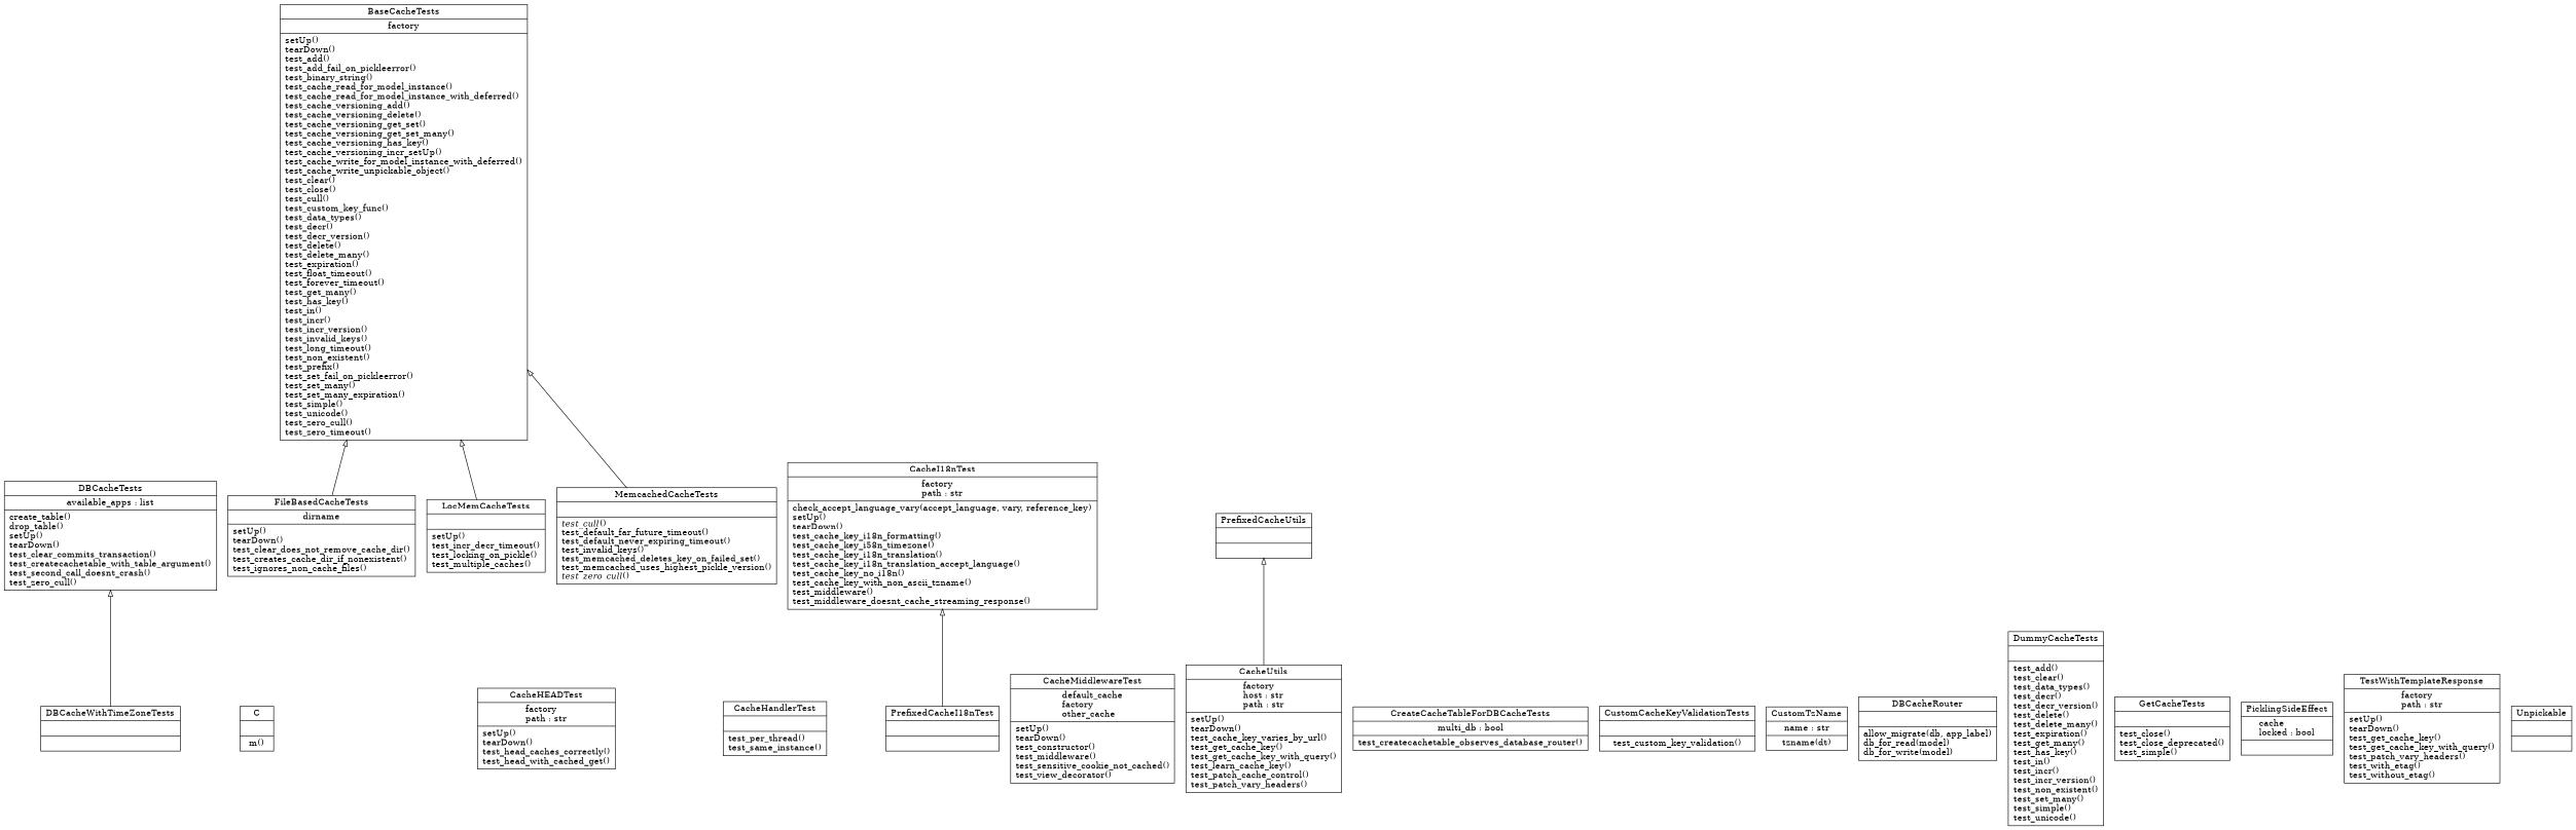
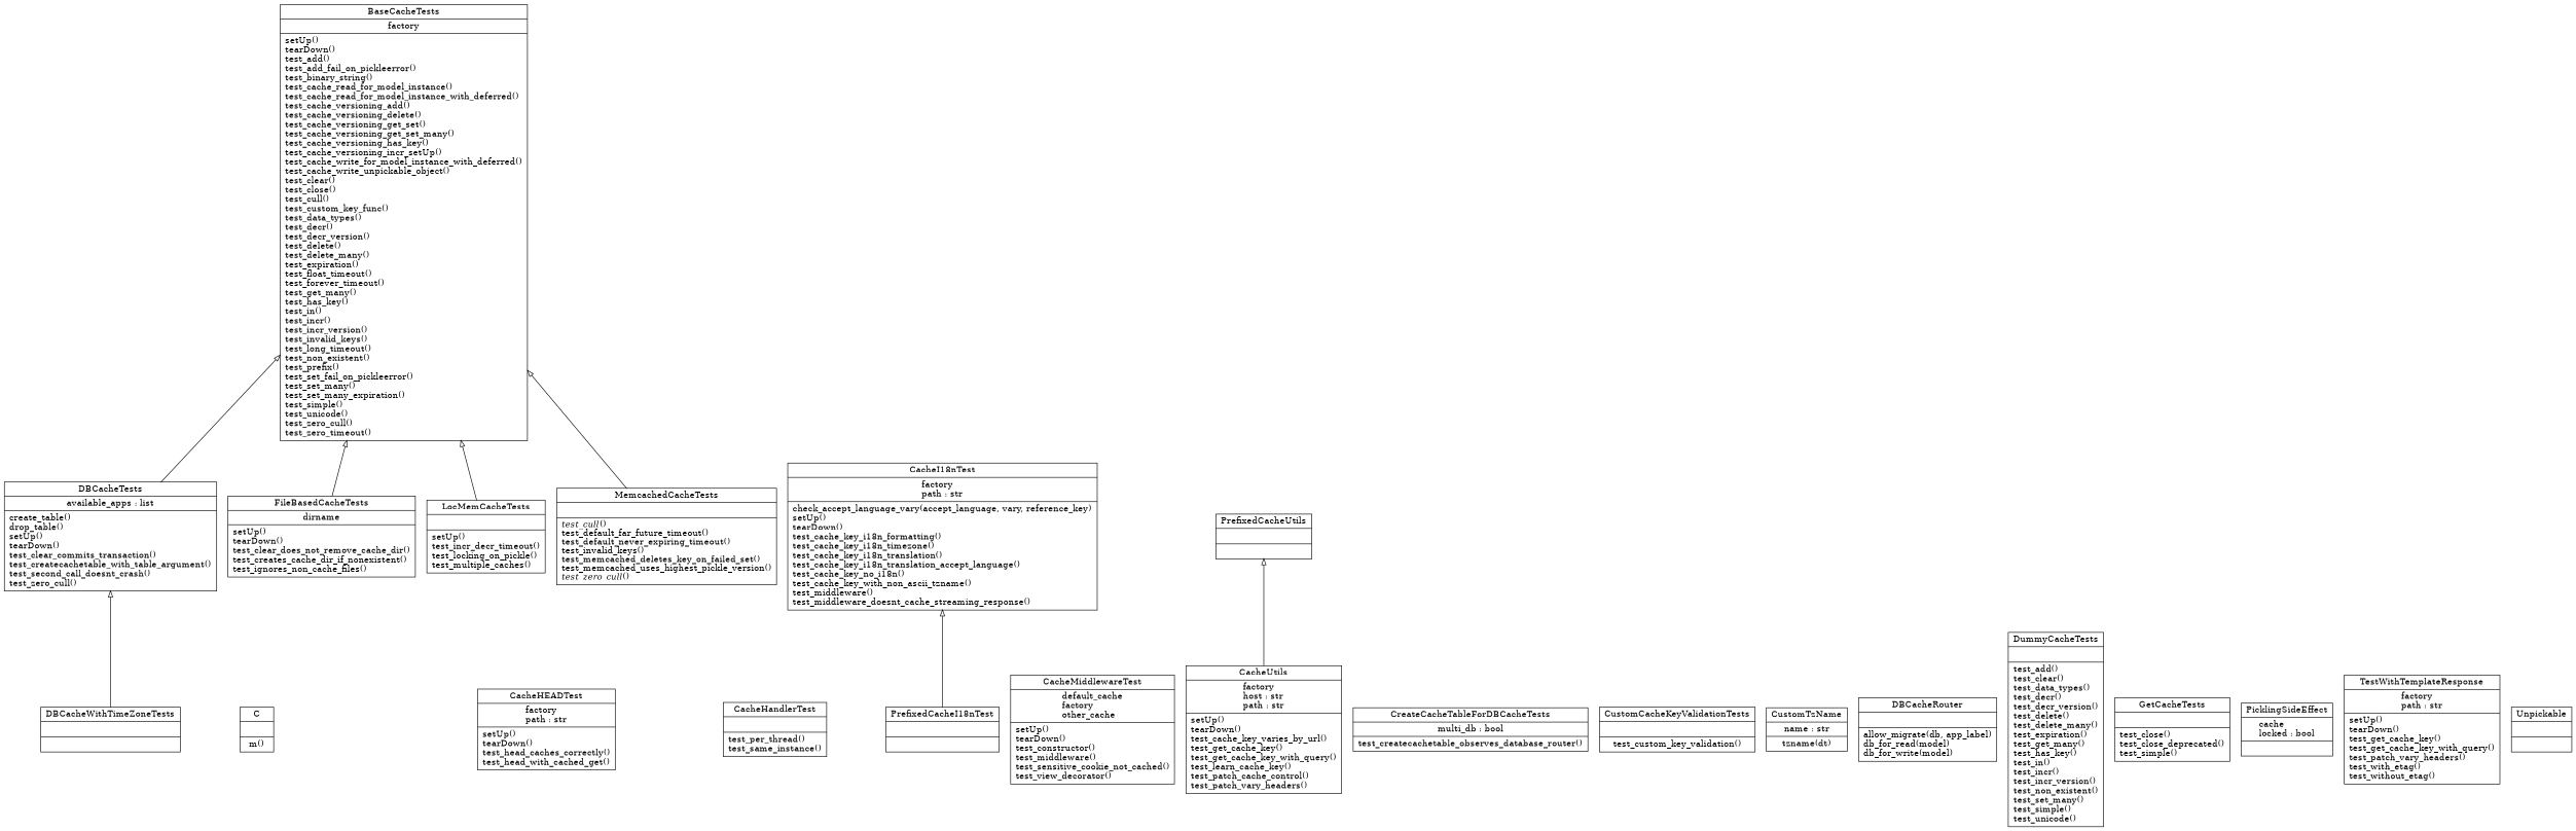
  digraph {
    rankdir=BT
    node [color=black fontcolor=black shape=record style=solid]
    edge [arrowhead=empty arrowtail=none]
    n1 [label=<{BaseCacheTests|factory<br ALIGN="LEFT"/>|setUp()<br ALIGN="LEFT"/>tearDown()<br ALIGN="LEFT"/>test_add()<br ALIGN="LEFT"/>test_add_fail_on_pickleerror()<br ALIGN="LEFT"/>test_binary_string()<br ALIGN="LEFT"/>test_cache_read_for_model_instance()<br ALIGN="LEFT"/>test_cache_read_for_model_instance_with_deferred()<br ALIGN="LEFT"/>test_cache_versioning_add()<br ALIGN="LEFT"/>test_cache_versioning_delete()<br ALIGN="LEFT"/>test_cache_versioning_get_set()<br ALIGN="LEFT"/>test_cache_versioning_get_set_many()<br ALIGN="LEFT"/>test_cache_versioning_has_key()<br ALIGN="LEFT"/>test_cache_versioning_incr_setUp()<br ALIGN="LEFT"/>test_cache_write_for_model_instance_with_deferred()<br ALIGN="LEFT"/>test_cache_write_unpickable_object()<br ALIGN="LEFT"/>test_clear()<br ALIGN="LEFT"/>test_close()<br ALIGN="LEFT"/>test_cull()<br ALIGN="LEFT"/>test_custom_key_func()<br ALIGN="LEFT"/>test_data_types()<br ALIGN="LEFT"/>test_decr()<br ALIGN="LEFT"/>test_decr_version()<br ALIGN="LEFT"/>test_delete()<br ALIGN="LEFT"/>test_delete_many()<br ALIGN="LEFT"/>test_expiration()<br ALIGN="LEFT"/>test_float_timeout()<br ALIGN="LEFT"/>test_forever_timeout()<br ALIGN="LEFT"/>test_get_many()<br ALIGN="LEFT"/>test_has_key()<br ALIGN="LEFT"/>test_in()<br ALIGN="LEFT"/>test_incr()<br ALIGN="LEFT"/>test_incr_version()<br ALIGN="LEFT"/>test_invalid_keys()<br ALIGN="LEFT"/>test_long_timeout()<br ALIGN="LEFT"/>test_non_existent()<br ALIGN="LEFT"/>test_prefix()<br ALIGN="LEFT"/>test_set_fail_on_pickleerror()<br ALIGN="LEFT"/>test_set_many()<br ALIGN="LEFT"/>test_set_many_expiration()<br ALIGN="LEFT"/>test_simple()<br ALIGN="LEFT"/>test_unicode()<br ALIGN="LEFT"/>test_zero_cull()<br ALIGN="LEFT"/>test_zero_timeout()<br ALIGN="LEFT"/>}>]
    n2 [label=<{C|<br ALIGN="LEFT"/>|m()<br ALIGN="LEFT"/>}>]
    n3 [label=<{CacheHEADTest|factory<br ALIGN="LEFT"/>path : str<br ALIGN="LEFT"/>|setUp()<br ALIGN="LEFT"/>tearDown()<br ALIGN="LEFT"/>test_head_caches_correctly()<br ALIGN="LEFT"/>test_head_with_cached_get()<br ALIGN="LEFT"/>}>]
    n4 [label=<{CacheHandlerTest|<br ALIGN="LEFT"/>|test_per_thread()<br ALIGN="LEFT"/>test_same_instance()<br ALIGN="LEFT"/>}>]
-   n5 [label=<{CacheI18nTest|factory<br ALIGN="LEFT"/>path : str<br ALIGN="LEFT"/>|check_accept_language_vary(accept_language, vary, reference_key)<br ALIGN="LEFT"/>setUp()<br ALIGN="LEFT"/>tearDown()<br ALIGN="LEFT"/>test_cache_key_i18n_formatting()<br ALIGN="LEFT"/>test_cache_key_i58n_timezone()<br ALIGN="LEFT"/>test_cache_key_i18n_translation()<br ALIGN="LEFT"/>test_cache_key_i18n_translation_accept_language()<br ALIGN="LEFT"/>test_cache_key_no_i18n()<br ALIGN="LEFT"/>test_cache_key_with_non_ascii_tzname()<br ALIGN="LEFT"/>test_middleware()<br ALIGN="LEFT"/>test_middleware_doesnt_cache_streaming_response()<br ALIGN="LEFT"/>}>]
+   n5 [label=<{CacheI18nTest|factory<br ALIGN="LEFT"/>path : str<br ALIGN="LEFT"/>|check_accept_language_vary(accept_language, vary, reference_key)<br ALIGN="LEFT"/>setUp()<br ALIGN="LEFT"/>tearDown()<br ALIGN="LEFT"/>test_cache_key_i18n_formatting()<br ALIGN="LEFT"/>test_cache_key_i18n_timezone()<br ALIGN="LEFT"/>test_cache_key_i18n_translation()<br ALIGN="LEFT"/>test_cache_key_i18n_translation_accept_language()<br ALIGN="LEFT"/>test_cache_key_no_i18n()<br ALIGN="LEFT"/>test_cache_key_with_non_ascii_tzname()<br ALIGN="LEFT"/>test_middleware()<br ALIGN="LEFT"/>test_middleware_doesnt_cache_streaming_response()<br ALIGN="LEFT"/>}>]
    n6 [label=<{CacheMiddlewareTest|default_cache<br ALIGN="LEFT"/>factory<br ALIGN="LEFT"/>other_cache<br ALIGN="LEFT"/>|setUp()<br ALIGN="LEFT"/>tearDown()<br ALIGN="LEFT"/>test_constructor()<br ALIGN="LEFT"/>test_middleware()<br ALIGN="LEFT"/>test_sensitive_cookie_not_cached()<br ALIGN="LEFT"/>test_view_decorator()<br ALIGN="LEFT"/>}>]
    n7 [label=<{CacheUtils|factory<br ALIGN="LEFT"/>host : str<br ALIGN="LEFT"/>path : str<br ALIGN="LEFT"/>|setUp()<br ALIGN="LEFT"/>tearDown()<br ALIGN="LEFT"/>test_cache_key_varies_by_url()<br ALIGN="LEFT"/>test_get_cache_key()<br ALIGN="LEFT"/>test_get_cache_key_with_query()<br ALIGN="LEFT"/>test_learn_cache_key()<br ALIGN="LEFT"/>test_patch_cache_control()<br ALIGN="LEFT"/>test_patch_vary_headers()<br ALIGN="LEFT"/>}>]
    n8 [label=<{PrefixedCacheUtils|<br ALIGN="LEFT"/>|}>]
    n9 [label=<{CreateCacheTableForDBCacheTests|multi_db : bool<br ALIGN="LEFT"/>|test_createcachetable_observes_database_router()<br ALIGN="LEFT"/>}>]
    n10 [label=<{CustomCacheKeyValidationTests|<br ALIGN="LEFT"/>|test_custom_key_validation()<br ALIGN="LEFT"/>}>]
    n11 [label=<{CustomTzName|name : str<br ALIGN="LEFT"/>|tzname(dt)<br ALIGN="LEFT"/>}>]
    n12 [label=<{DBCacheRouter|<br ALIGN="LEFT"/>|allow_migrate(db, app_label)<br ALIGN="LEFT"/>db_for_read(model)<br ALIGN="LEFT"/>db_for_write(model)<br ALIGN="LEFT"/>}>]
    n13 [label=<{DBCacheTests|available_apps : list<br ALIGN="LEFT"/>|create_table()<br ALIGN="LEFT"/>drop_table()<br ALIGN="LEFT"/>setUp()<br ALIGN="LEFT"/>tearDown()<br ALIGN="LEFT"/>test_clear_commits_transaction()<br ALIGN="LEFT"/>test_createcachetable_with_table_argument()<br ALIGN="LEFT"/>test_second_call_doesnt_crash()<br ALIGN="LEFT"/>test_zero_cull()<br ALIGN="LEFT"/>}>]
    n14 [label=<{DBCacheWithTimeZoneTests|<br ALIGN="LEFT"/>|}>]
    n15 [label=<{DummyCacheTests|<br ALIGN="LEFT"/>|test_add()<br ALIGN="LEFT"/>test_clear()<br ALIGN="LEFT"/>test_data_types()<br ALIGN="LEFT"/>test_decr()<br ALIGN="LEFT"/>test_decr_version()<br ALIGN="LEFT"/>test_delete()<br ALIGN="LEFT"/>test_delete_many()<br ALIGN="LEFT"/>test_expiration()<br ALIGN="LEFT"/>test_get_many()<br ALIGN="LEFT"/>test_has_key()<br ALIGN="LEFT"/>test_in()<br ALIGN="LEFT"/>test_incr()<br ALIGN="LEFT"/>test_incr_version()<br ALIGN="LEFT"/>test_non_existent()<br ALIGN="LEFT"/>test_set_many()<br ALIGN="LEFT"/>test_simple()<br ALIGN="LEFT"/>test_unicode()<br ALIGN="LEFT"/>}>]
    n16 [label=<{FileBasedCacheTests|dirname<br ALIGN="LEFT"/>|setUp()<br ALIGN="LEFT"/>tearDown()<br ALIGN="LEFT"/>test_clear_does_not_remove_cache_dir()<br ALIGN="LEFT"/>test_creates_cache_dir_if_nonexistent()<br ALIGN="LEFT"/>test_ignores_non_cache_files()<br ALIGN="LEFT"/>}>]
    n17 [label=<{GetCacheTests|<br ALIGN="LEFT"/>|test_close()<br ALIGN="LEFT"/>test_close_deprecated()<br ALIGN="LEFT"/>test_simple()<br ALIGN="LEFT"/>}>]
    n18 [label=<{LocMemCacheTests|<br ALIGN="LEFT"/>|setUp()<br ALIGN="LEFT"/>test_incr_decr_timeout()<br ALIGN="LEFT"/>test_locking_on_pickle()<br ALIGN="LEFT"/>test_multiple_caches()<br ALIGN="LEFT"/>}>]
    n19 [label=<{MemcachedCacheTests|<br ALIGN="LEFT"/>|<I>test_cull</I>()<br ALIGN="LEFT"/>test_default_far_future_timeout()<br ALIGN="LEFT"/>test_default_never_expiring_timeout()<br ALIGN="LEFT"/>test_invalid_keys()<br ALIGN="LEFT"/>test_memcached_deletes_key_on_failed_set()<br ALIGN="LEFT"/>test_memcached_uses_highest_pickle_version()<br ALIGN="LEFT"/><I>test_zero_cull</I>()<br ALIGN="LEFT"/>}>]
    n20 [label=<{PicklingSideEffect|cache<br ALIGN="LEFT"/>locked : bool<br ALIGN="LEFT"/>|}>]
    n21 [label=<{PrefixedCacheI18nTest|<br ALIGN="LEFT"/>|}>]
    n22 [label=<{TestWithTemplateResponse|factory<br ALIGN="LEFT"/>path : str<br ALIGN="LEFT"/>|setUp()<br ALIGN="LEFT"/>tearDown()<br ALIGN="LEFT"/>test_get_cache_key()<br ALIGN="LEFT"/>test_get_cache_key_with_query()<br ALIGN="LEFT"/>test_patch_vary_headers()<br ALIGN="LEFT"/>test_with_etag()<br ALIGN="LEFT"/>test_without_etag()<br ALIGN="LEFT"/>}>]
    n23 [label=<{Unpickable|<br ALIGN="LEFT"/>|}>]
    n7 -> n8
+   n13 -> n1
    n14 -> n13
    n16 -> n1
    n18 -> n1
    n19 -> n1
    n21 -> n5
  }
